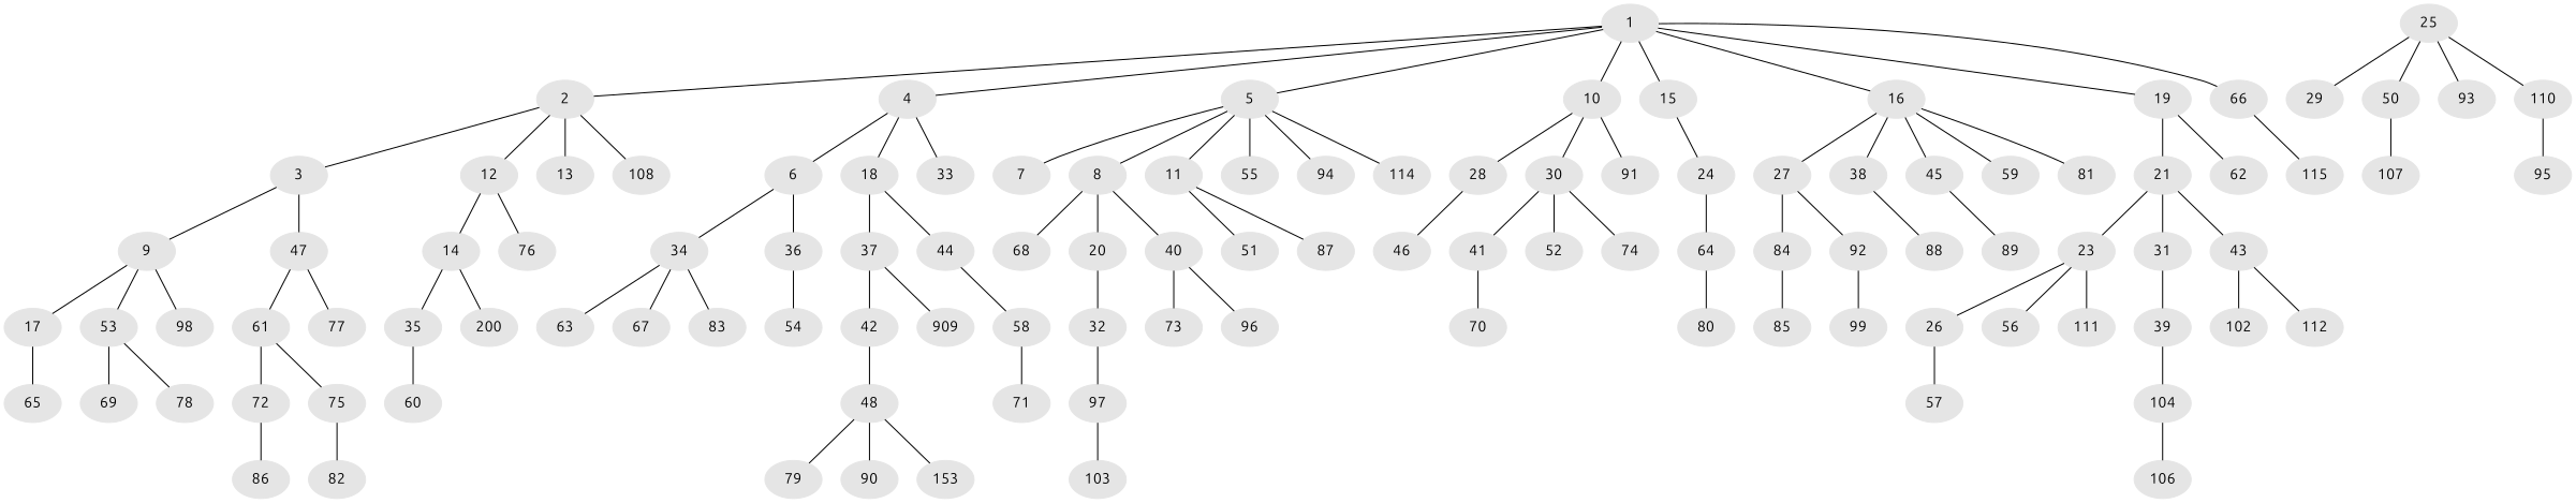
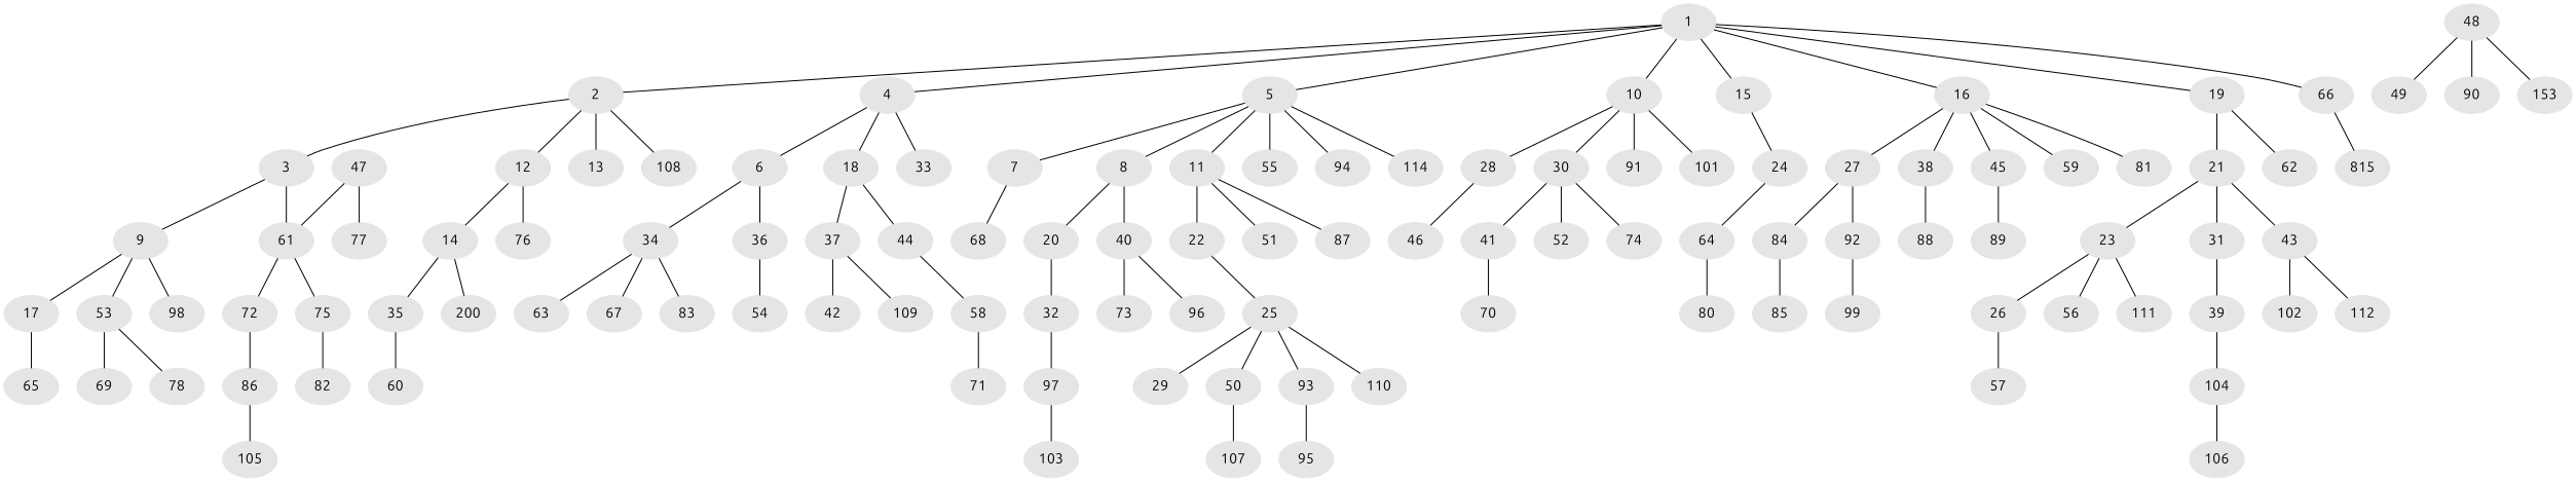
  graph {
    fontname=Ubuntu
    node [color=gray90 fontname=Ubuntu style=filled]
    edge [fontname=Ubuntu]
    1
    2
    4
    5
    10
    15
    16
    19
    66
    3
    12
    13
    108
    6
    18
    33
    7
    8
    11
    55
    94
    114
    28
    30
    91
+   101
    24
    27
    38
    45
    59
    81
    21
    62
-   115
+   115 [label=815]
    9
    47
    14
    76
    17
    53
    98
    61
    77
    34
    36
    37
    44
    68
    20
    40
+   22
    51
    87
    63
    67
    83
    54
    32
    73
    96
    65
    69
    78
    46
    41
    52
    74
    25
    35
    n71 [label=200]
    60
    64
    84
    92
    88
    89
    42
-   109 [label=909]
+   109
    58
    23
    31
    43
    97
    26
    56
    111
    39
    102
    112
    29
    50
    93
    110
    57
    80
    107
    95
    85
    99
    70
    104
    103
    48
    106
-   49 [label=79]
+   49
    90
    n108 [label=153]
    71
    72
    75
    86
    82
+   105
    1 -- 2
    1 -- 4
    1 -- 5
    1 -- 10
    1 -- 15
    1 -- 16
    1 -- 19
    1 -- 66
    2 -- 3
    2 -- 12
    2 -- 13
    2 -- 108
    4 -- 6
    4 -- 18
    4 -- 33
    5 -- 7
    5 -- 8
    5 -- 11
    5 -- 55
    5 -- 94
    5 -- 114
    10 -- 28
    10 -- 30
    10 -- 91
+   10 -- 101
    15 -- 24
    16 -- 27
    16 -- 38
    16 -- 45
    16 -- 59
    16 -- 81
    19 -- 21
    19 -- 62
    66 -- 115
    3 -- 9
-   3 -- 47
+   3 -- 61
    12 -- 14
    12 -- 76
    6 -- 34
    6 -- 36
    18 -- 37
    18 -- 44
-   8 -- 68
+   7 -- 68
    8 -- 20
    8 -- 40
+   11 -- 22
    11 -- 51
    11 -- 87
    28 -- 46
    30 -- 41
    30 -- 52
    30 -- 74
    24 -- 64
    27 -- 84
    27 -- 92
    38 -- 88
    45 -- 89
    21 -- 23
    21 -- 31
    21 -- 43
    9 -- 17
    9 -- 53
    9 -- 98
    47 -- 61
    47 -- 77
    14 -- 35
    14 -- n71
    17 -- 65
    53 -- 69
    53 -- 78
    61 -- 72
    61 -- 75
    34 -- 63
    34 -- 67
    34 -- 83
    36 -- 54
    37 -- 42
    37 -- 109
    44 -- 58
    20 -- 32
    40 -- 73
    40 -- 96
+   22 -- 25
    32 -- 97
    41 -- 70
    25 -- 29
    25 -- 50
    25 -- 93
    25 -- 110
    35 -- 60
    64 -- 80
    84 -- 85
    92 -- 99
-   42 -- 48
    58 -- 71
    23 -- 26
    23 -- 56
    23 -- 111
    31 -- 39
    43 -- 102
    43 -- 112
    97 -- 103
    26 -- 57
    39 -- 104
    50 -- 107
-   110 -- 95
+   93 -- 95
    104 -- 106
    48 -- 49
    48 -- 90
    48 -- n108
    72 -- 86
    75 -- 82
+   86 -- 105
  }
